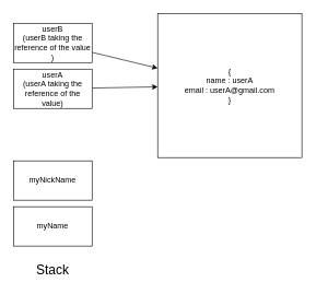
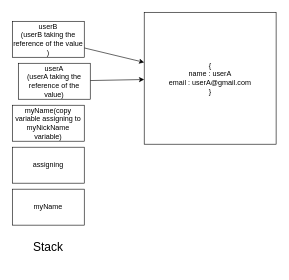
  <mxCell id="0" />
  <mxCell id="1" parent="0" />
  <mxCell id="2" style="edgeStyle=none;html=1;" edge="1" parent="1" source="3" target="9"><mxGeometry relative="1" as="geometry" /></mxCell>
  <mxCell id="3" value="userB&lt;br&gt;(userB taking the reference of the value )" style="rounded=0;whiteSpace=wrap;html=1;" vertex="1" parent="1"><mxGeometry x="20" y="35" width="120" height="60" as="geometry" /></mxCell>
  <mxCell id="4" style="edgeStyle=none;html=1;" edge="1" parent="1" source="5" target="9"><mxGeometry relative="1" as="geometry" /></mxCell>
- <mxCell id="5" value="userA&lt;br&gt;(userA taking the reference of the value)" style="rounded=0;whiteSpace=wrap;html=1;" vertex="1" parent="1"><mxGeometry x="20" y="105" width="120" height="60" as="geometry" /></mxCell>
- <mxCell id="7" value="myNickName" style="rounded=0;whiteSpace=wrap;html=1;" vertex="1" parent="1"><mxGeometry x="20" y="245" width="120" height="60" as="geometry" /></mxCell>
+ <mxCell id="5" value="userA&lt;br&gt;(userA taking the reference of the value)" style="rounded=0;whiteSpace=wrap;html=1;" vertex="1" parent="1"><mxGeometry x="30" y="105" width="120" height="60" as="geometry" /></mxCell>
+ <mxCell id="6" value="myName(copy variable assigning to myNickName variable)" style="rounded=0;whiteSpace=wrap;html=1;" vertex="1" parent="1"><mxGeometry x="20" y="175" width="120" height="60" as="geometry" /></mxCell>
+ <mxCell id="7" value="assigning" style="rounded=0;whiteSpace=wrap;html=1;" vertex="1" parent="1"><mxGeometry x="20" y="245" width="120" height="60" as="geometry" /></mxCell>
  <mxCell id="8" value="myName" style="rounded=0;whiteSpace=wrap;html=1;" vertex="1" parent="1"><mxGeometry x="20" y="315" width="120" height="60" as="geometry" /></mxCell>
  <mxCell id="9" value="{&lt;br&gt;name : userA&lt;br&gt;email : userA@gmail.com&lt;br&gt;}" style="whiteSpace=wrap;html=1;aspect=fixed;" vertex="1" parent="1"><mxGeometry x="240" y="20" width="220" height="220" as="geometry" /></mxCell>
  <mxCell id="10" value="&lt;font style=&quot;font-size: 20px;&quot;&gt;Stack&lt;/font&gt;" style="text;html=1;strokeColor=none;fillColor=none;align=center;verticalAlign=middle;whiteSpace=wrap;rounded=0;" vertex="1" parent="1"><mxGeometry x="30" y="375" width="100" height="70" as="geometry" /></mxCell>
